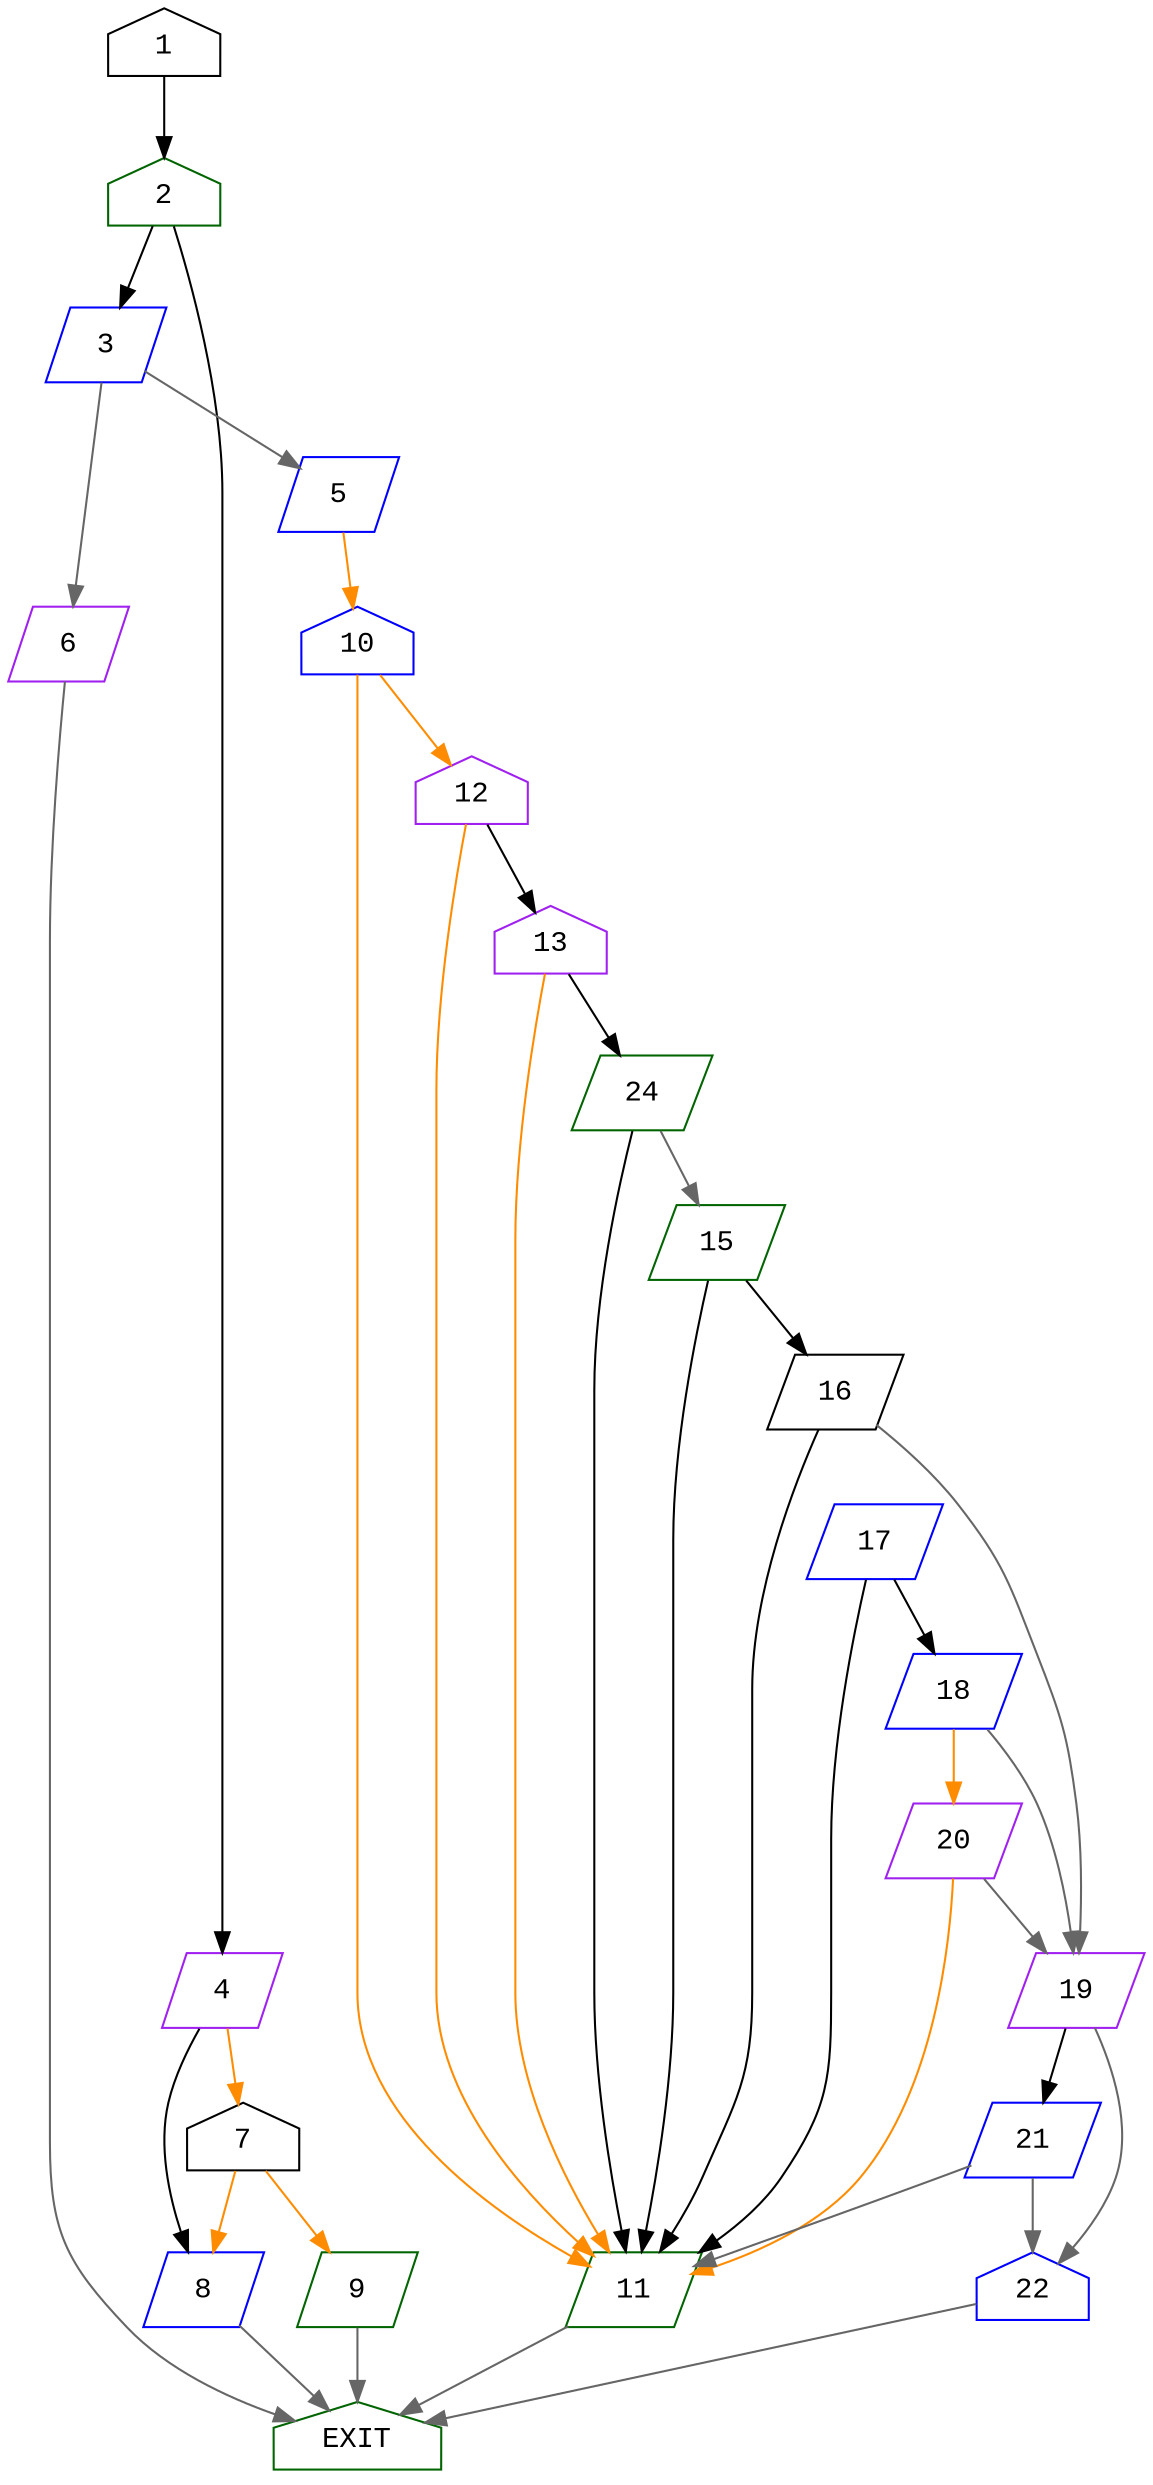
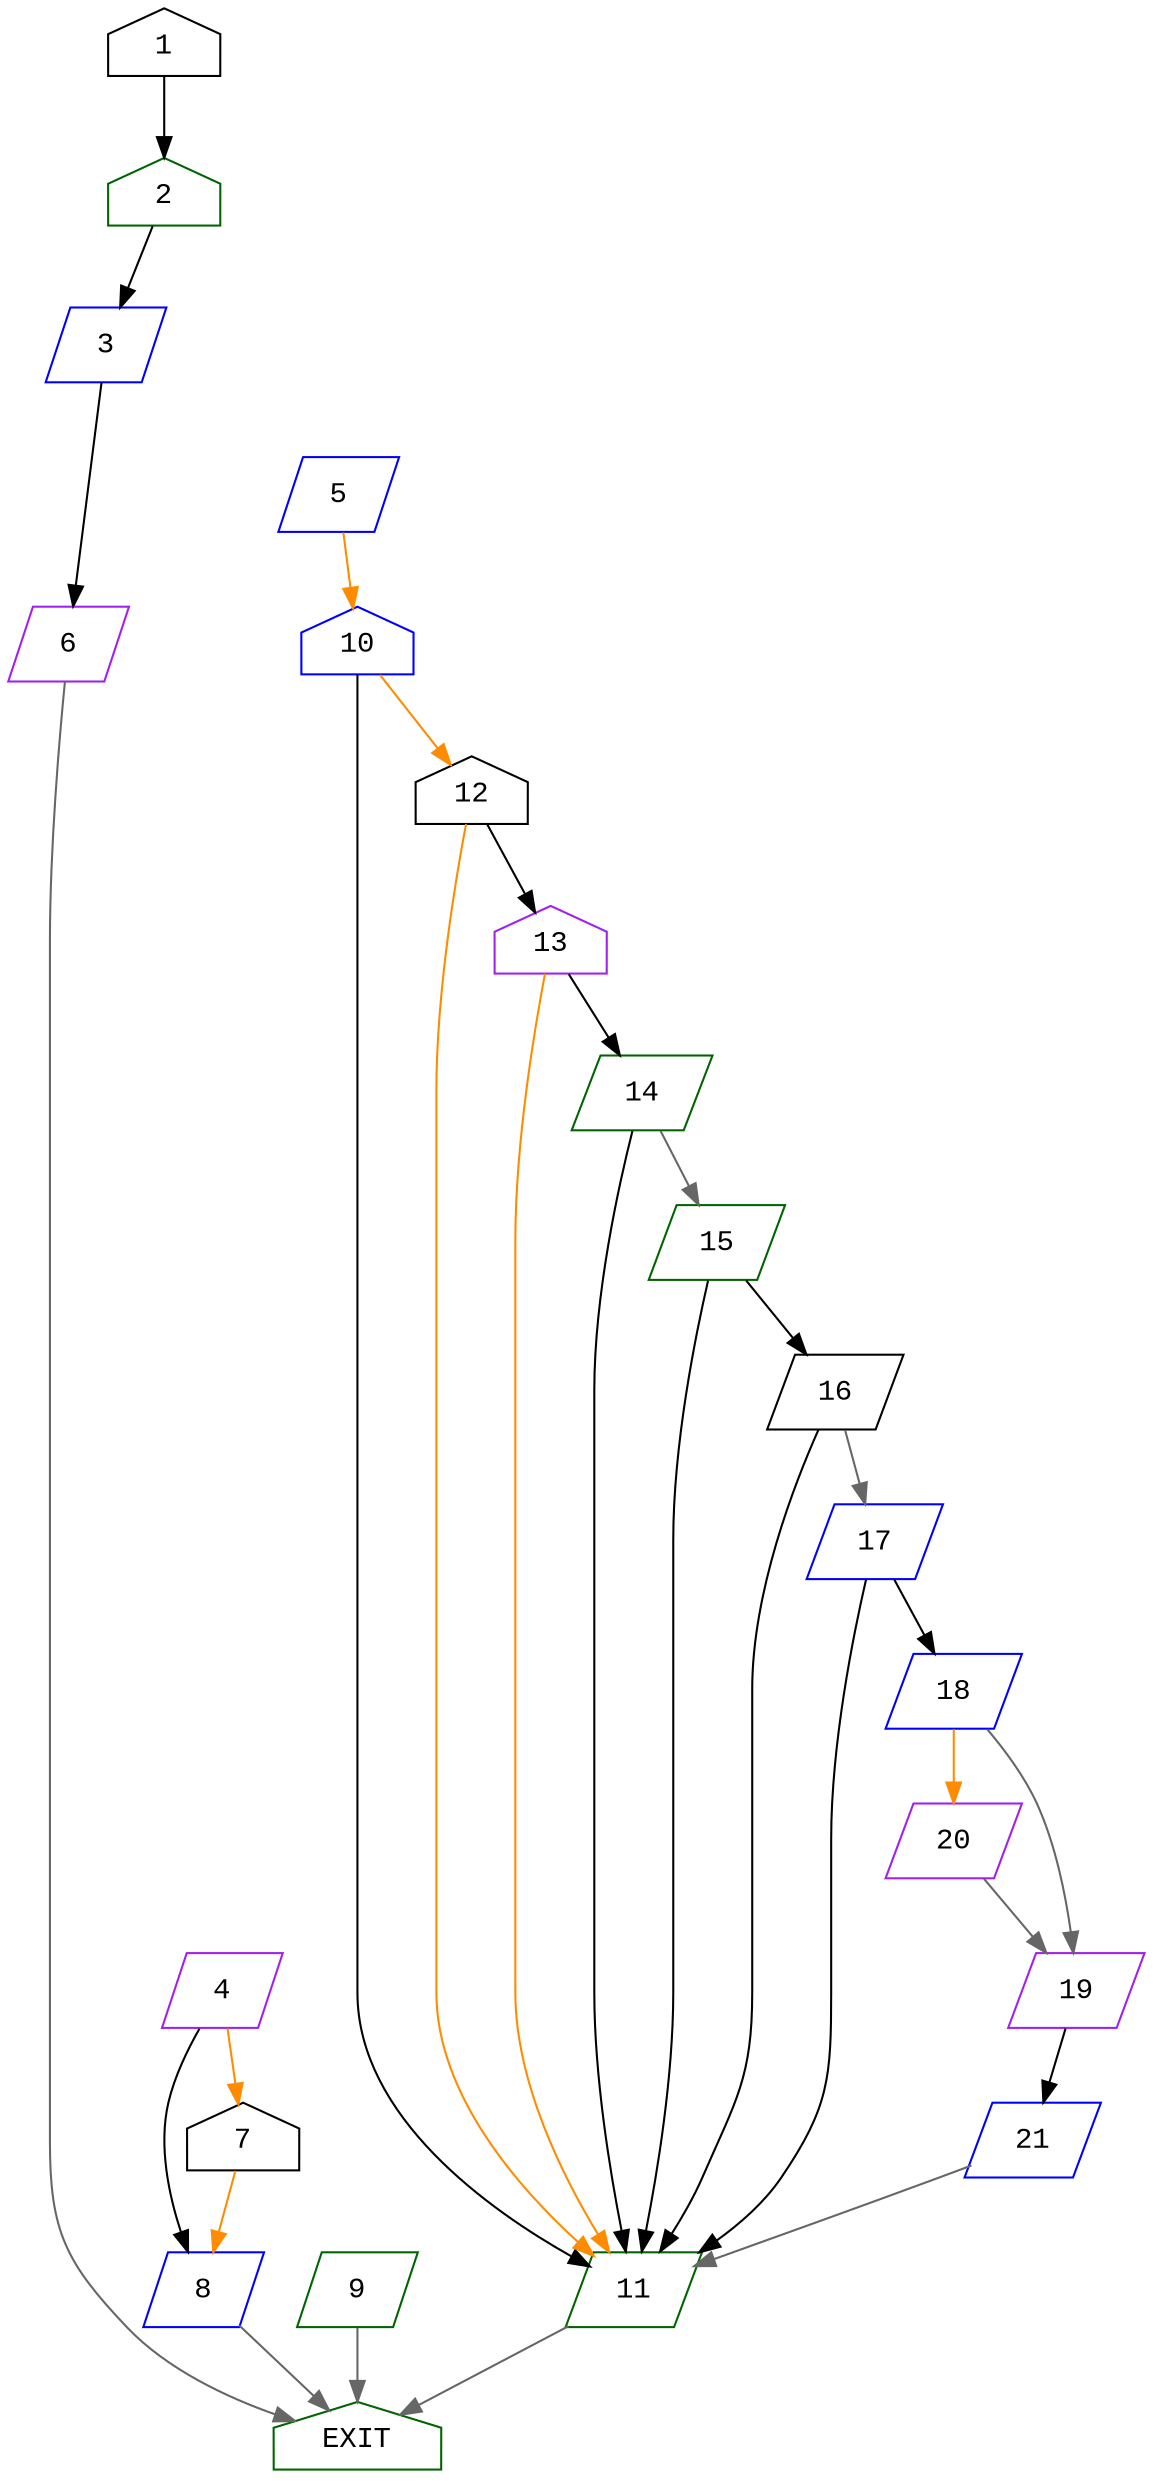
  digraph {
    fontname="Liberation Mono"
    node [color=blue fontname="Liberation Mono" shape=parallelogram]
    edge [color=black fontname="Liberation Mono"]
    1 [color=black shape=house]
    2 [color=darkgreen shape=house]
    n3 [color=darkgreen label=EXIT shape=house]
    3
    4 [color=purple]
    5
    6 [color=purple]
    7 [color=black shape=house]
    8
    10 [shape=house]
    9 [color=darkgreen]
    11 [color=darkgreen]
-   12 [color=purple shape=house]
+   12 [color=black shape=house]
    13 [color=purple shape=house]
-   14 [color=darkgreen label=24]
+   14 [color=darkgreen]
    15 [color=darkgreen]
    16 [color=black]
    17
    18
    19 [color=purple]
    20 [color=purple]
    21
-   22 [shape=house]
    1 -> 2
    2 -> 3
-   2 -> 4
-   3 -> 5 [color=gray40]
-   3 -> 6 [color=gray40]
+   3 -> 6
    4 -> 7 [color=darkorange]
    4 -> 8
    5 -> 10 [color=darkorange]
    6 -> n3 [color=gray40]
    7 -> 8 [color=darkorange]
-   7 -> 9 [color=darkorange]
    8 -> n3 [color=gray40]
-   10 -> 11 [color=darkorange]
+   10 -> 11
    10 -> 12 [color=darkorange]
    9 -> n3 [color=gray40]
    11 -> n3 [color=gray40]
    12 -> 11 [color=darkorange]
    12 -> 13
    13 -> 11 [color=darkorange]
    13 -> 14
    14 -> 11
    14 -> 15 [color=gray40]
    15 -> 11
    15 -> 16
    16 -> 11
-   16 -> 19 [color=gray40]
+   16 -> 17 [color=gray40]
    17 -> 11
    17 -> 18
    18 -> 19 [color=gray40]
    18 -> 20 [color=darkorange]
    19 -> 21
-   19 -> 22 [color=gray40]
-   20 -> 11 [color=darkorange]
    20 -> 19 [color=gray40]
    21 -> 11 [color=gray40]
-   21 -> 22 [color=gray40]
-   22 -> n3 [color=gray40]
  }
